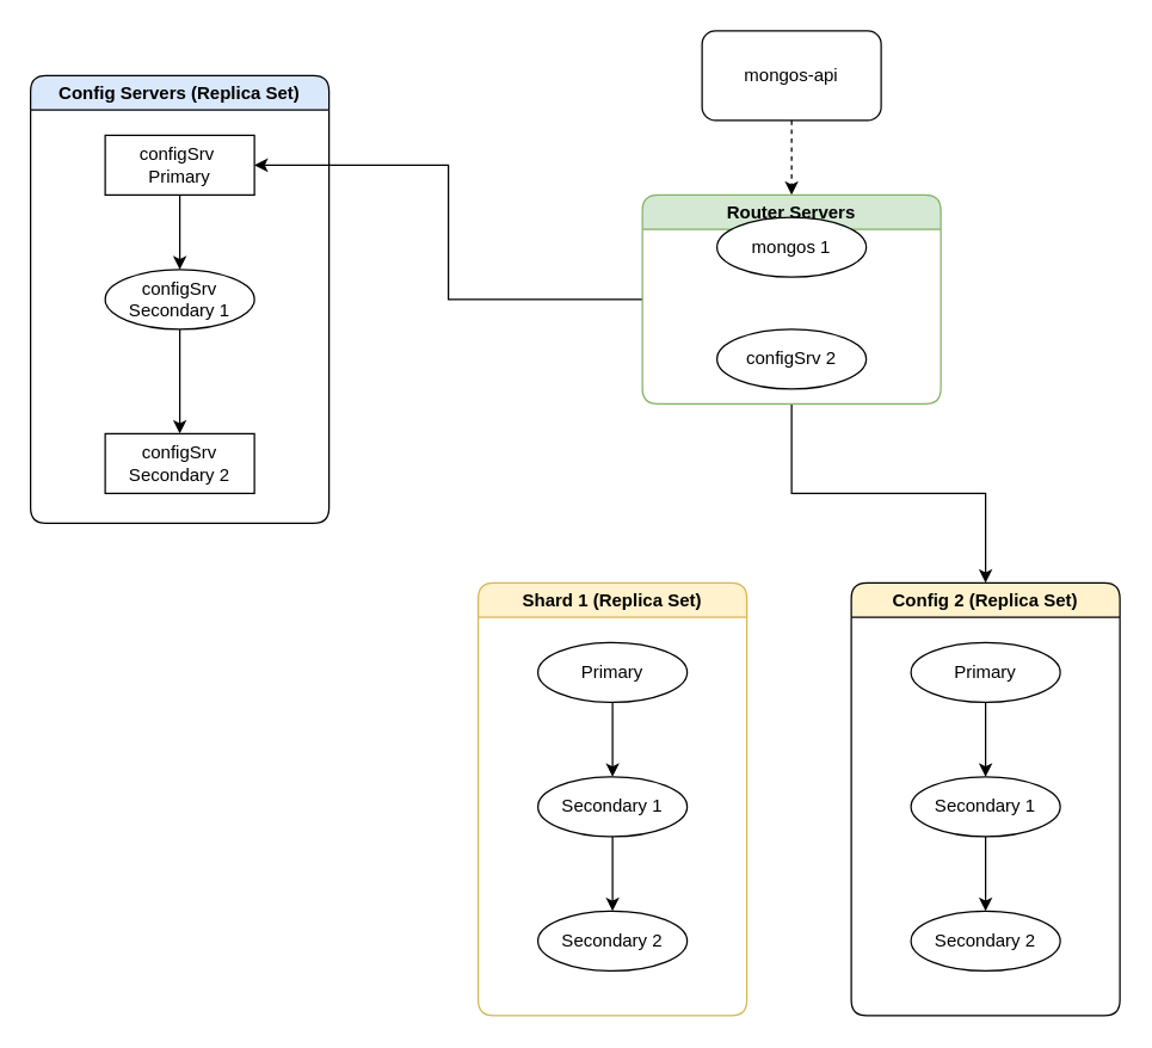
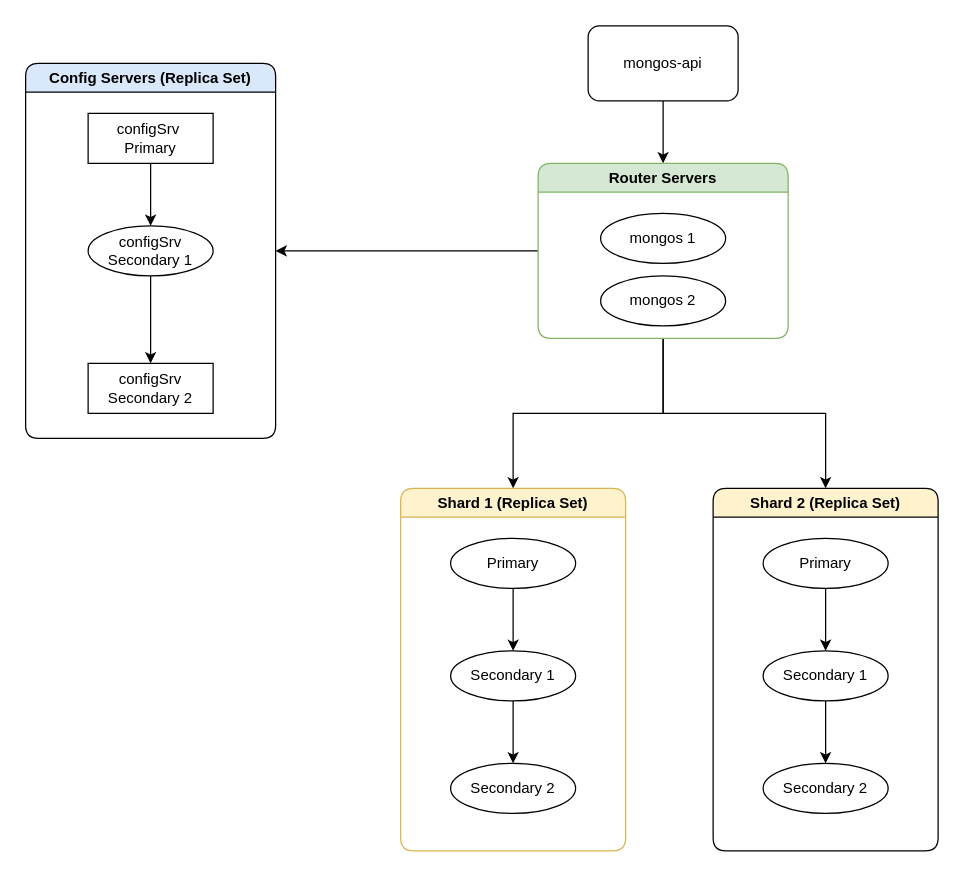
  <mxCell id="0" />
  <mxCell id="1" parent="0" />
  <mxCell id="2" value="Config Servers (Replica Set)" style="swimlane;rounded=1;whiteSpace=wrap;html=1;fillColor=#dae8fc;" parent="1" vertex="1"><mxGeometry x="20" y="50" width="200" height="300" as="geometry" /></mxCell>
  <mxCell id="3" style="edgeStyle=orthogonalEdgeStyle;rounded=0;orthogonalLoop=1;jettySize=auto;html=1;entryX=0.5;entryY=0;entryDx=0;entryDy=0;" edge="1" parent="2" source="4" target="7"><mxGeometry relative="1" as="geometry" /></mxCell>
  <mxCell id="4" value="configSrv&amp;nbsp;&lt;div&gt;Primary&lt;/div&gt;" style="whiteSpace=wrap;html=1;fillColor=#ffffff;rounded=0;" parent="2" vertex="1"><mxGeometry x="50" y="40" width="100" height="40" as="geometry" /></mxCell>
  <mxCell id="5" value="configSrv&lt;div&gt;Secondary 2&lt;br&gt;&lt;/div&gt;" style="whiteSpace=wrap;html=1;fillColor=#ffffff;rounded=0;" parent="2" vertex="1"><mxGeometry x="50" y="240" width="100" height="40" as="geometry" /></mxCell>
  <mxCell id="6" style="edgeStyle=orthogonalEdgeStyle;rounded=0;orthogonalLoop=1;jettySize=auto;html=1;entryX=0.5;entryY=0;entryDx=0;entryDy=0;" edge="1" parent="2" source="7" target="5"><mxGeometry relative="1" as="geometry" /></mxCell>
  <mxCell id="7" value="configSrv&lt;div&gt;Secondary 1&lt;/div&gt;" style="ellipse;whiteSpace=wrap;html=1;fillColor=#ffffff;" vertex="1" parent="2"><mxGeometry x="50" y="130" width="100" height="40" as="geometry" /></mxCell>
  <mxCell id="8" value="Shard 1 (Replica Set)" style="swimlane;rounded=1;whiteSpace=wrap;html=1;fillColor=#fff2cc;strokeColor=#d6b656;" parent="1" vertex="1"><mxGeometry x="320" y="390" width="180" height="290" as="geometry" /></mxCell>
  <mxCell id="9" style="edgeStyle=orthogonalEdgeStyle;rounded=0;orthogonalLoop=1;jettySize=auto;html=1;exitX=0.5;exitY=1;exitDx=0;exitDy=0;entryX=0.5;entryY=0;entryDx=0;entryDy=0;" edge="1" parent="8" source="10" target="12"><mxGeometry relative="1" as="geometry" /></mxCell>
  <mxCell id="10" value="Primary" style="ellipse;whiteSpace=wrap;html=1;fillColor=#ffffff;" parent="8" vertex="1"><mxGeometry x="40" y="40" width="100" height="40" as="geometry" /></mxCell>
  <mxCell id="11" style="edgeStyle=orthogonalEdgeStyle;rounded=0;orthogonalLoop=1;jettySize=auto;html=1;exitX=0.5;exitY=1;exitDx=0;exitDy=0;entryX=0.5;entryY=0;entryDx=0;entryDy=0;" edge="1" parent="8" source="12" target="13"><mxGeometry relative="1" as="geometry" /></mxCell>
  <mxCell id="12" value="Secondary 1" style="ellipse;whiteSpace=wrap;html=1;fillColor=#ffffff;" parent="8" vertex="1"><mxGeometry x="40" y="130" width="100" height="40" as="geometry" /></mxCell>
  <mxCell id="13" value="Secondary 2" style="ellipse;whiteSpace=wrap;html=1;fillColor=#ffffff;" parent="8" vertex="1"><mxGeometry x="40" y="220" width="100" height="40" as="geometry" /></mxCell>
- <mxCell id="14" value="Config 2 (Replica Set)" style="swimlane;rounded=1;whiteSpace=wrap;html=1;fillColor=#fff2cc;" parent="1" vertex="1"><mxGeometry x="570" y="390" width="180" height="290" as="geometry" /></mxCell>
+ <mxCell id="14" value="Shard 2 (Replica Set)" style="swimlane;rounded=1;whiteSpace=wrap;html=1;fillColor=#fff2cc;" parent="1" vertex="1"><mxGeometry x="570" y="390" width="180" height="290" as="geometry" /></mxCell>
  <mxCell id="15" style="edgeStyle=orthogonalEdgeStyle;rounded=0;orthogonalLoop=1;jettySize=auto;html=1;exitX=0.5;exitY=1;exitDx=0;exitDy=0;entryX=0.5;entryY=0;entryDx=0;entryDy=0;" edge="1" parent="14" source="16" target="18"><mxGeometry relative="1" as="geometry" /></mxCell>
  <mxCell id="16" value="Primary" style="ellipse;whiteSpace=wrap;html=1;fillColor=#ffffff;" parent="14" vertex="1"><mxGeometry x="40" y="40" width="100" height="40" as="geometry" /></mxCell>
  <mxCell id="17" style="edgeStyle=orthogonalEdgeStyle;rounded=0;orthogonalLoop=1;jettySize=auto;html=1;exitX=0.5;exitY=1;exitDx=0;exitDy=0;entryX=0.5;entryY=0;entryDx=0;entryDy=0;" edge="1" parent="14" source="18" target="19"><mxGeometry relative="1" as="geometry" /></mxCell>
  <mxCell id="18" value="Secondary 1" style="ellipse;whiteSpace=wrap;html=1;fillColor=#ffffff;" parent="14" vertex="1"><mxGeometry x="40" y="130" width="100" height="40" as="geometry" /></mxCell>
  <mxCell id="19" value="Secondary 2" style="ellipse;whiteSpace=wrap;html=1;fillColor=#ffffff;" parent="14" vertex="1"><mxGeometry x="40" y="220" width="100" height="40" as="geometry" /></mxCell>
- <mxCell id="20" style="edgeStyle=orthogonalEdgeStyle;rounded=0;orthogonalLoop=1;jettySize=auto;html=1;entryX=0.5;entryY=0;entryDx=0;entryDy=0;dashed=1;" edge="1" parent="1" source="21" target="25"><mxGeometry relative="1" as="geometry" /></mxCell>
+ <mxCell id="20" style="edgeStyle=orthogonalEdgeStyle;rounded=0;orthogonalLoop=1;jettySize=auto;html=1;entryX=0.5;entryY=0;entryDx=0;entryDy=0;" edge="1" parent="1" source="21" target="25"><mxGeometry relative="1" as="geometry" /></mxCell>
  <mxCell id="21" value="mongos-api" style="rounded=1;whiteSpace=wrap;html=1;" vertex="1" parent="1"><mxGeometry x="470" y="20" width="120" height="60" as="geometry" /></mxCell>
+ <mxCell id="22" style="edgeStyle=orthogonalEdgeStyle;rounded=0;orthogonalLoop=1;jettySize=auto;html=1;entryX=0.5;entryY=0;entryDx=0;entryDy=0;" edge="1" parent="1" source="25" target="8"><mxGeometry relative="1" as="geometry" /></mxCell>
  <mxCell id="23" style="edgeStyle=orthogonalEdgeStyle;rounded=0;orthogonalLoop=1;jettySize=auto;html=1;exitX=0.5;exitY=1;exitDx=0;exitDy=0;entryX=0.5;entryY=0;entryDx=0;entryDy=0;" edge="1" parent="1" source="25" target="14"><mxGeometry relative="1" as="geometry" /></mxCell>
- <mxCell id="24" style="edgeStyle=orthogonalEdgeStyle;rounded=0;orthogonalLoop=1;jettySize=auto;html=1;" edge="1" parent="1" source="25" target="4"><mxGeometry relative="1" as="geometry" /></mxCell>
+ <mxCell id="24" style="edgeStyle=orthogonalEdgeStyle;rounded=0;orthogonalLoop=1;jettySize=auto;html=1;entryX=1;entryY=0.5;entryDx=0;entryDy=0;" edge="1" parent="1" source="25" target="2"><mxGeometry relative="1" as="geometry" /></mxCell>
  <mxCell id="25" value="Router Servers" style="swimlane;rounded=1;whiteSpace=wrap;html=1;fillColor=#d5e8d4;strokeColor=#82b366;" vertex="1" parent="1"><mxGeometry x="430" y="130" width="200" height="140" as="geometry" /></mxCell>
- <mxCell id="26" value="mongos 1" style="ellipse;whiteSpace=wrap;html=1;fillColor=#ffffff;" vertex="1" parent="25"><mxGeometry x="50" y="15" width="100" height="40" as="geometry" /></mxCell>
- <mxCell id="27" value="configSrv 2" style="ellipse;whiteSpace=wrap;html=1;fillColor=#ffffff;" vertex="1" parent="25"><mxGeometry x="50" y="90" width="100" height="40" as="geometry" /></mxCell>
+ <mxCell id="26" value="mongos 1" style="ellipse;whiteSpace=wrap;html=1;fillColor=#ffffff;" vertex="1" parent="25"><mxGeometry x="50" y="40" width="100" height="40" as="geometry" /></mxCell>
+ <mxCell id="27" value="mongos 2" style="ellipse;whiteSpace=wrap;html=1;fillColor=#ffffff;" vertex="1" parent="25"><mxGeometry x="50" y="90" width="100" height="40" as="geometry" /></mxCell>
